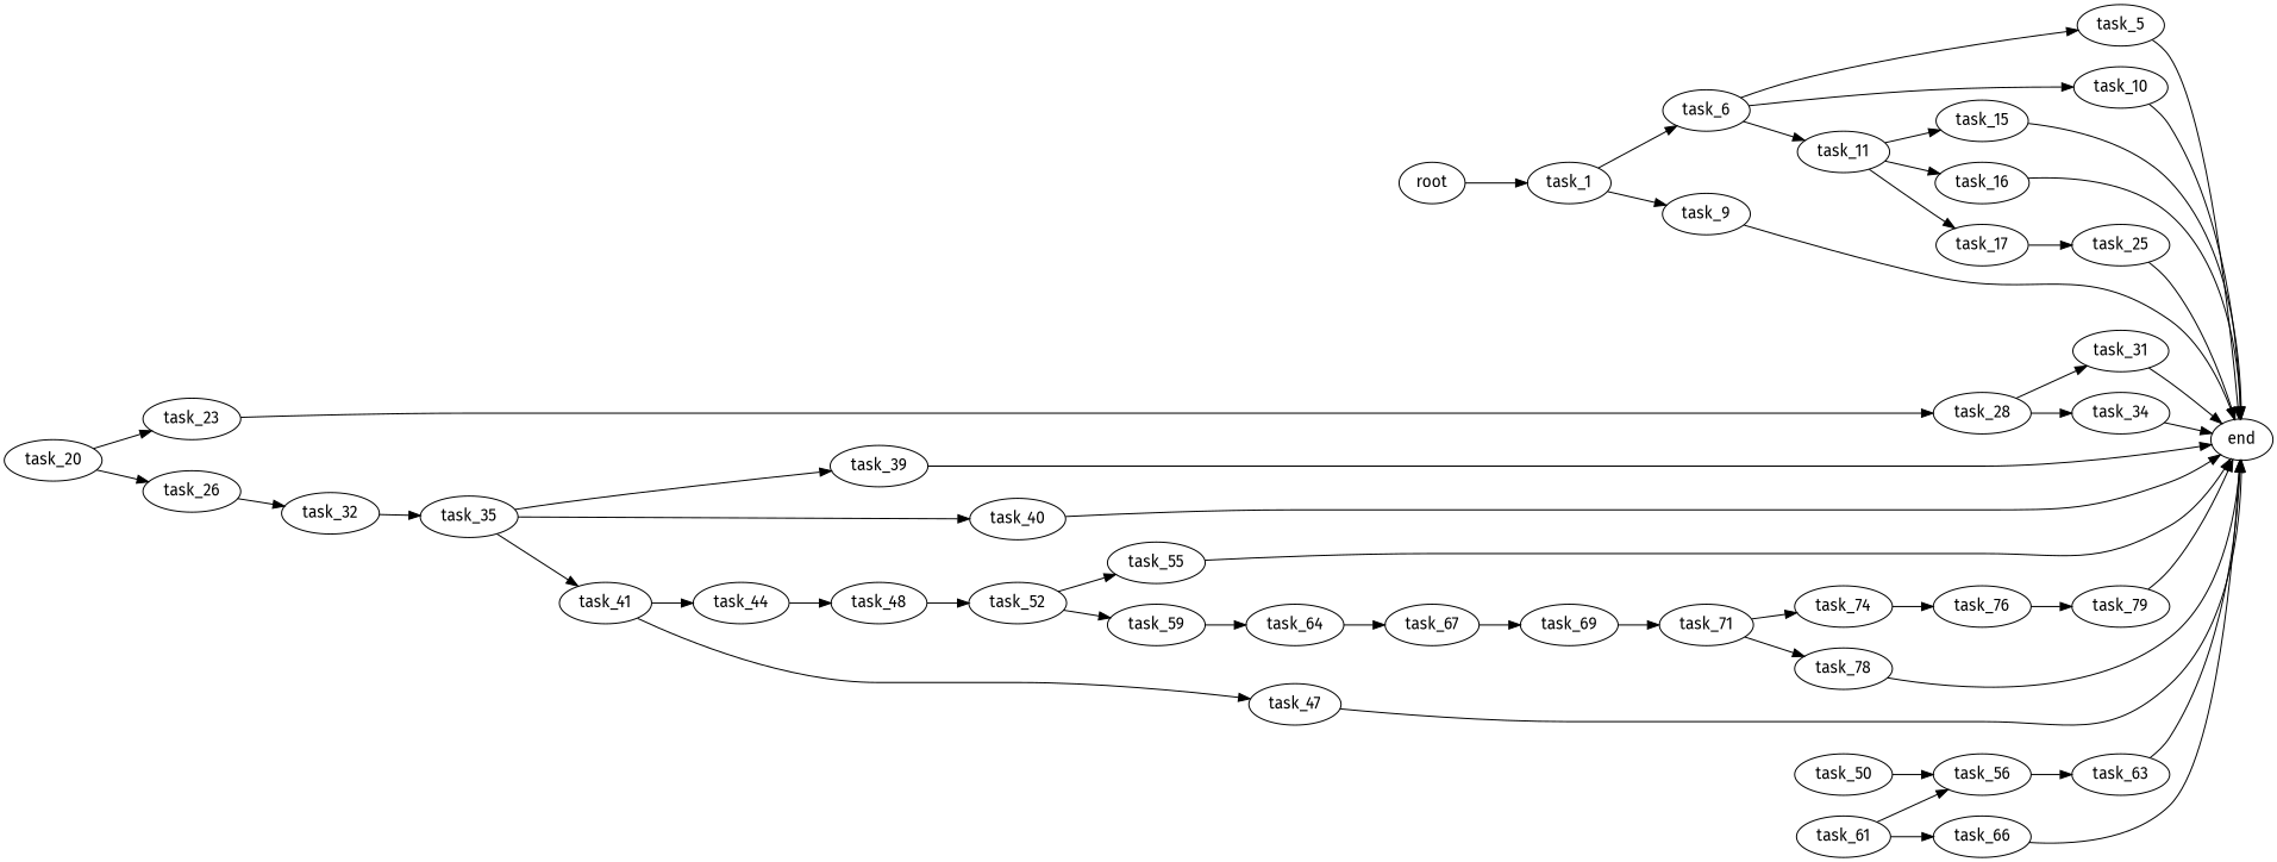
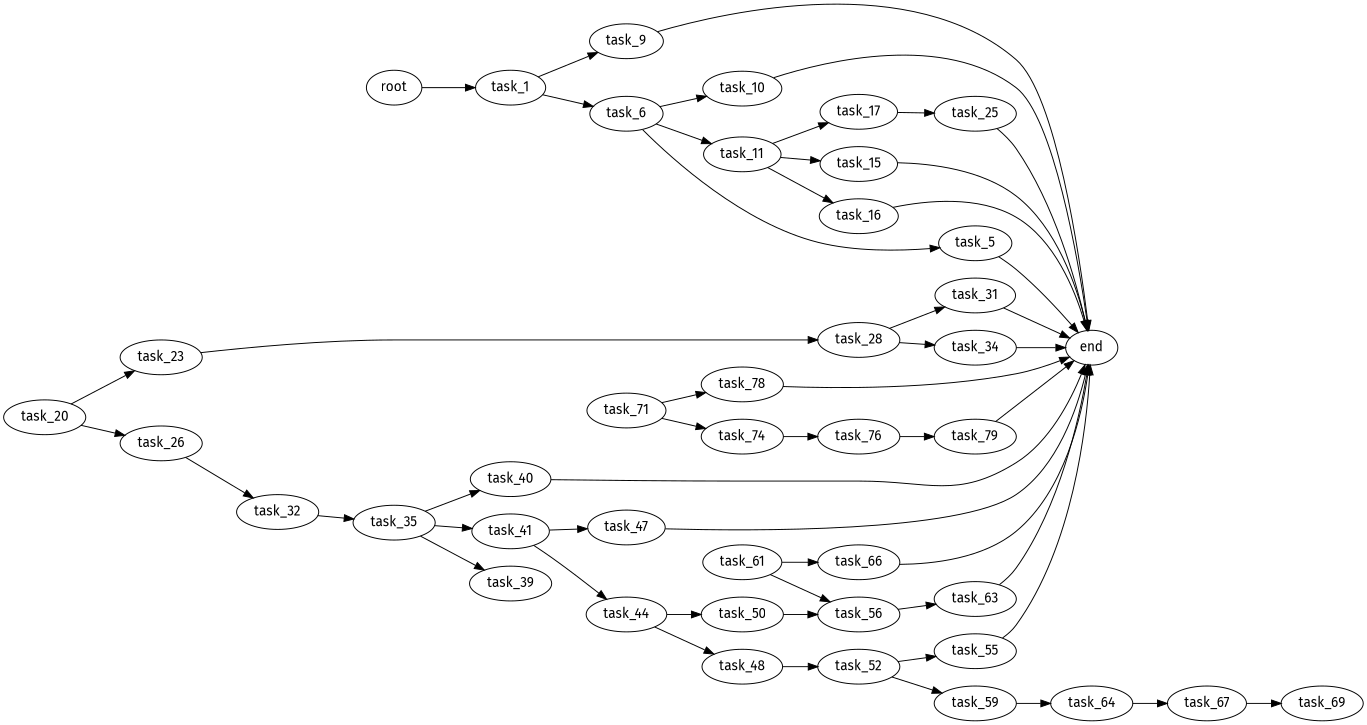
  digraph {
    fontname="Fira Sans"
    rankdir=LR
    node [fontname="Fira Sans"]
    edge [fontname="Fira Sans"]
    root
    task_1
    task_6
    task_9
    task_5
    end
    task_10
    task_11
    task_15
    task_16
    task_17
    task_25
    task_20
    task_23
    task_26
    task_28
    task_32
    task_31
    task_34
    task_35
    task_39
    task_40
    task_41
    task_44
    task_47
    task_48
    task_50
    task_52
    task_56
    task_55
    task_59
    task_63
    task_64
    task_61
    task_66
    task_67
    task_69
    task_71
    task_74
    task_78
    task_76
    task_79
    root -> task_1
    task_1 -> task_6
    task_1 -> task_9
    task_6 -> task_5
    task_6 -> task_10
    task_6 -> task_11
    task_9 -> end
    task_5 -> end
    task_10 -> end
    task_11 -> task_15
    task_11 -> task_16
    task_11 -> task_17
    task_15 -> end
    task_16 -> end
    task_17 -> task_25
    task_25 -> end
    task_20 -> task_23
    task_20 -> task_26
    task_23 -> task_28
    task_26 -> task_32
    task_28 -> task_31
    task_28 -> task_34
    task_32 -> task_35
    task_31 -> end
    task_34 -> end
    task_35 -> task_39
    task_35 -> task_40
    task_35 -> task_41
-   task_39 -> end
    task_40 -> end
    task_41 -> task_44
    task_41 -> task_47
    task_44 -> task_48
+   task_44 -> task_50
    task_47 -> end
    task_48 -> task_52
    task_50 -> task_56
    task_52 -> task_55
    task_52 -> task_59
    task_56 -> task_63
    task_55 -> end
    task_59 -> task_64
    task_63 -> end
    task_64 -> task_67
    task_61 -> task_56
    task_61 -> task_66
    task_66 -> end
    task_67 -> task_69
-   task_69 -> task_71
    task_71 -> task_74
    task_71 -> task_78
    task_74 -> task_76
    task_78 -> end
    task_76 -> task_79
    task_79 -> end
  }
